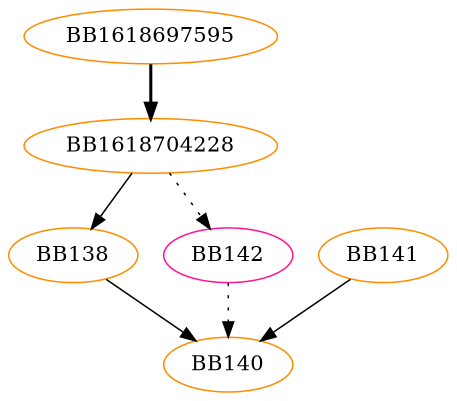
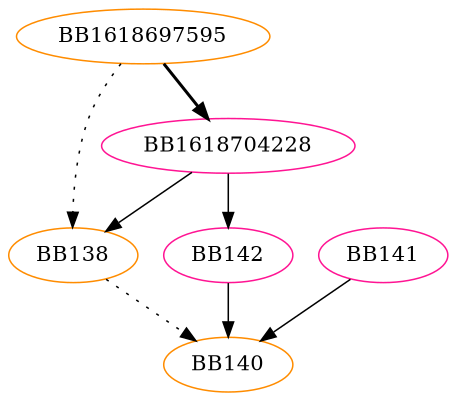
  digraph {
    node [color=darkorange]
    edge [style=dotted]
    BB1618697595
    BB138
-   BB1618704228
+   BB1618704228 [color=deeppink]
    BB140
    BB142 [color=deeppink]
-   BB141
+   BB141 [color=deeppink]
+   BB1618697595 -> BB138
    BB1618697595 -> BB1618704228 [style=bold]
-   BB138 -> BB140 [style=solid]
+   BB138 -> BB140
    BB1618704228 -> BB138 [style=solid]
-   BB1618704228 -> BB142
-   BB142 -> BB140
+   BB1618704228 -> BB142 [style=solid]
+   BB142 -> BB140 [style=solid]
    BB141 -> BB140 [style=solid]
  }
